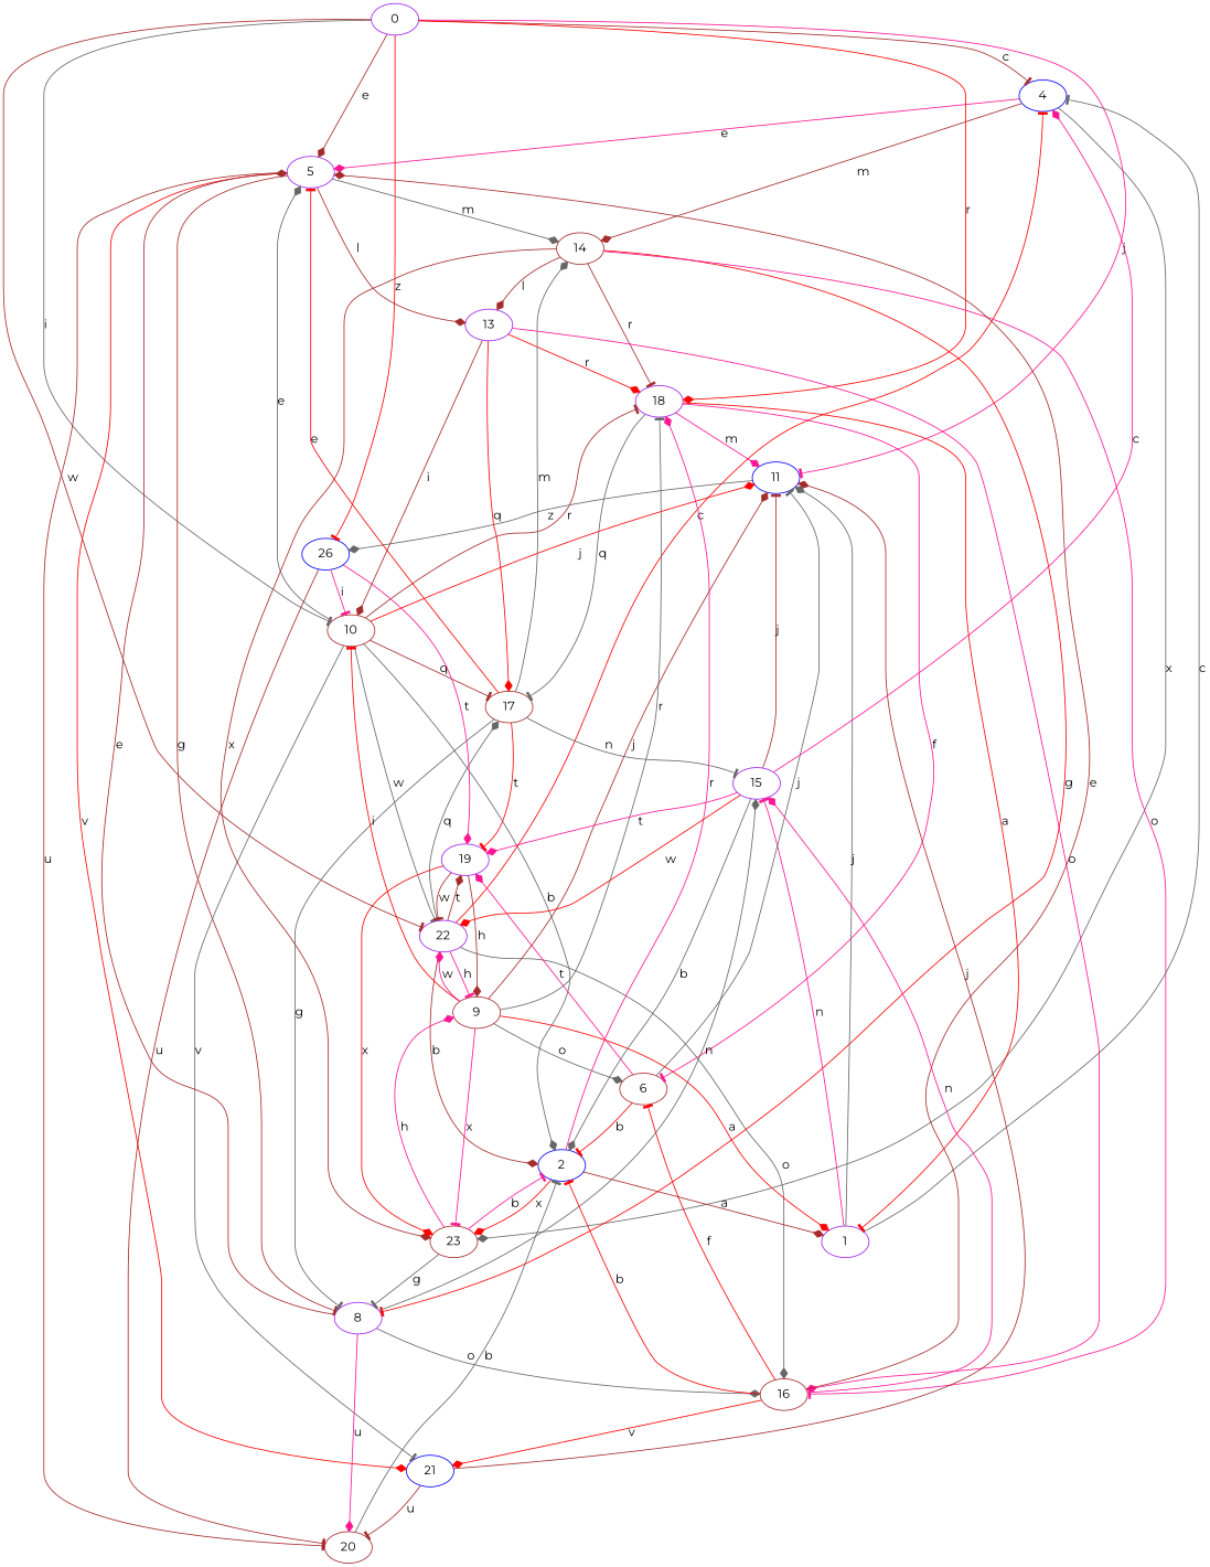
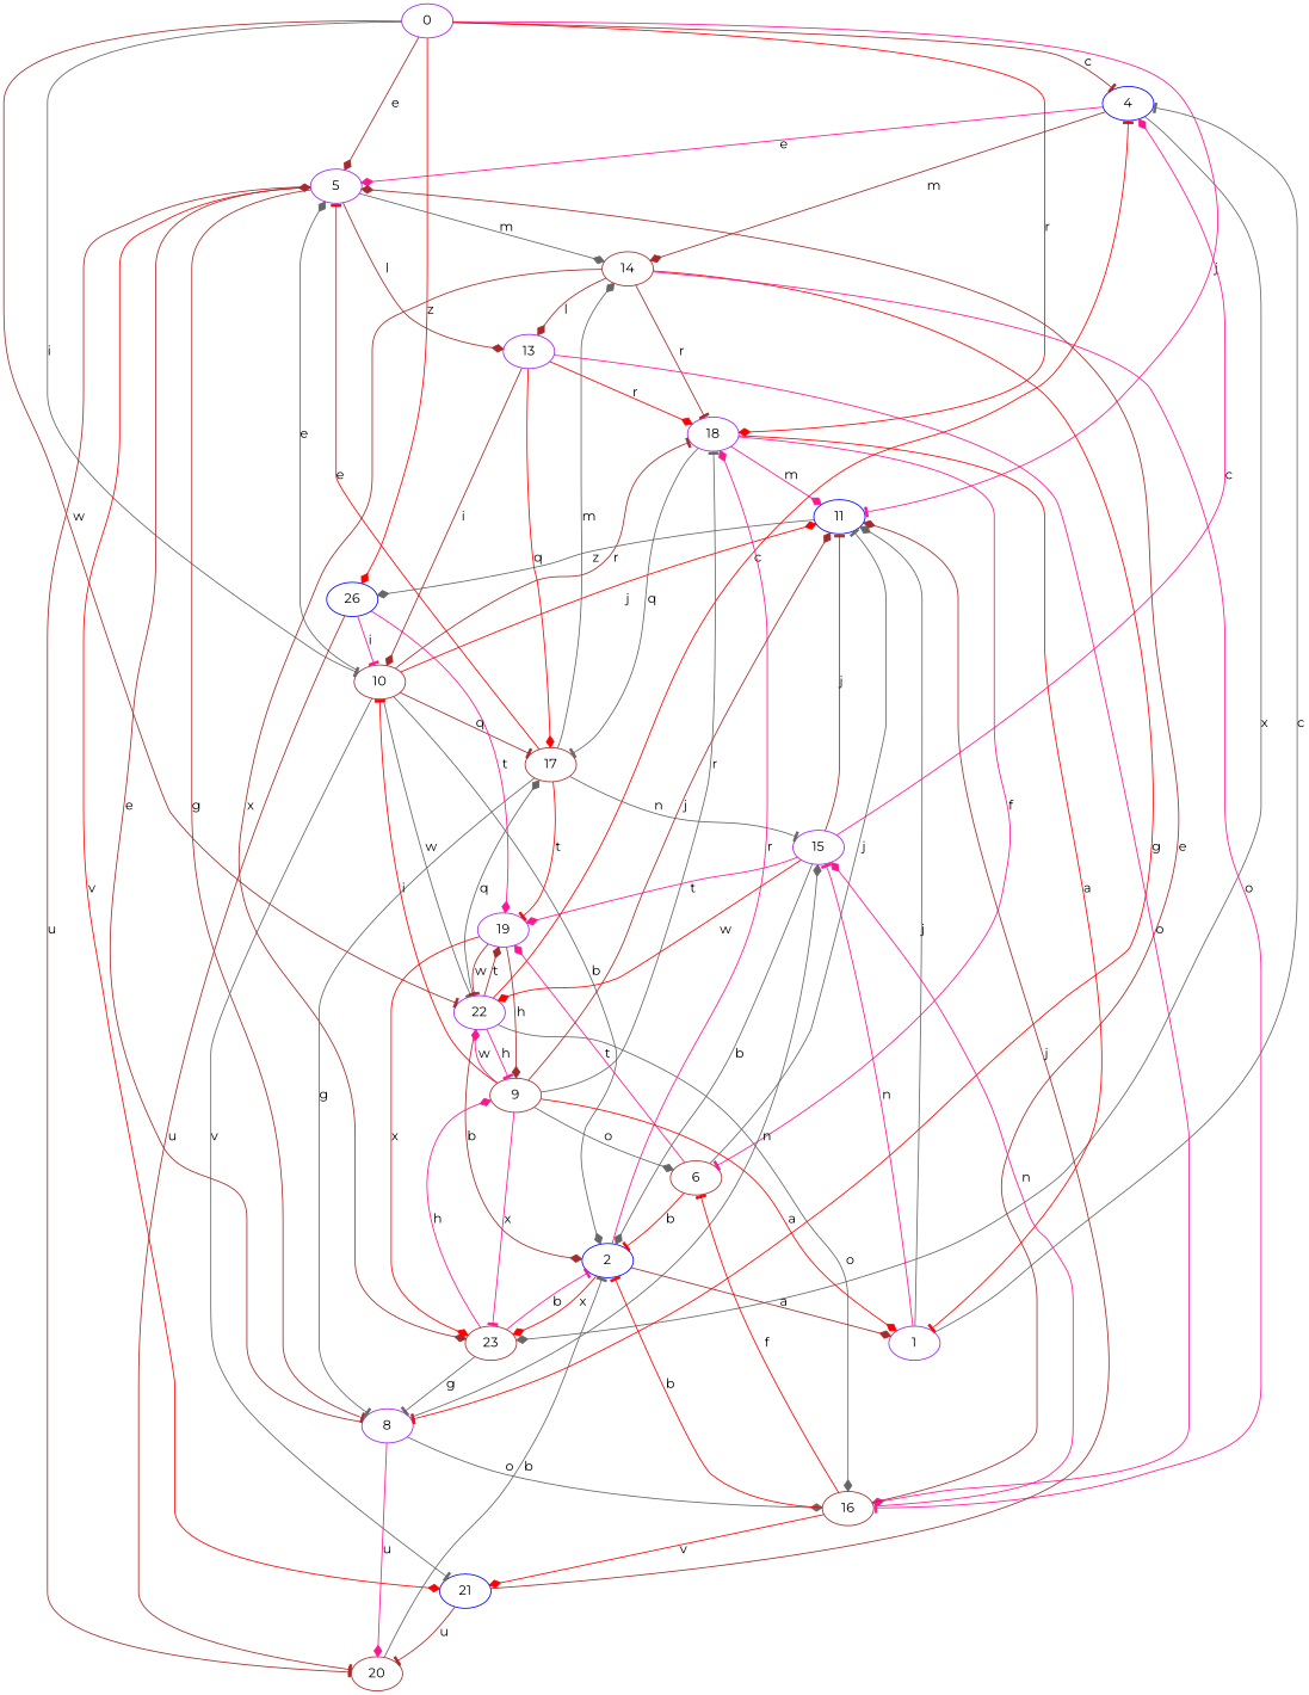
  strict digraph {
    fontname=Montserrat
    node [color=purple fontname=Montserrat]
    edge [arrowhead=diamond color=brown fontname=Montserrat]
    4 [color=blue]
    0
    5
    10 [color=brown]
    11 [color=blue]
    18
    22
    26 [color=blue]
    23 [color=brown]
    14 [color=brown]
    8
    13
    20 [color=brown]
    21 [color=blue]
    2 [color=blue]
    17 [color=brown]
    1
    6 [color=brown]
    19
    16 [color=brown]
    9 [color=brown]
    15
    4 -> 5 [color=deeppink label=e]
    4 -> 23 [color=gray40 label=x]
    4 -> 14 [label=m]
    0 -> 4 [arrowhead=tee label=c]
    0 -> 5 [label=e]
    0 -> 10 [arrowhead=tee color=gray40 label=i]
    0 -> 11 [arrowhead=tee color=deeppink label=j]
    0 -> 18 [color=red label=r]
    0 -> 22 [arrowhead=tee label=w]
-   0 -> 26 [arrowhead=tee color=red label=z]
+   0 -> 26 [color=red label=z]
    5 -> 14 [color=gray40 label=m]
    5 -> 8 [arrowhead=tee label=g]
    5 -> 13 [label=l]
    5 -> 20 [arrowhead=tee label=u]
    5 -> 21 [color=red label=v]
    10 -> 5 [color=gray40 label=e]
    10 -> 11 [color=red label=j]
    10 -> 18 [arrowhead=tee label=r]
    10 -> 22 [arrowhead=tee color=gray40 label=w]
    10 -> 21 [arrowhead=tee color=gray40 label=v]
    10 -> 2 [color=gray40 label=b]
    10 -> 17 [arrowhead=tee label=q]
    11 -> 26 [color=gray40 label=z]
    18 -> 11 [color=deeppink label=m]
    18 -> 17 [arrowhead=tee color=gray40 label=q]
    18 -> 1 [arrowhead=tee color=red label=a]
    18 -> 6 [arrowhead=tee color=deeppink label=f]
    22 -> 4 [arrowhead=tee color=red label=c]
    22 -> 2 [label=b]
    22 -> 17 [color=gray40 label=q]
    22 -> 19 [label=t]
    22 -> 16 [color=gray40 label=o]
    22 -> 9 [arrowhead=tee color=deeppink label=h]
    26 -> 10 [arrowhead=tee color=deeppink label=i]
    26 -> 20 [arrowhead=tee label=u]
    26 -> 19 [color=deeppink label=t]
    23 -> 8 [arrowhead=tee color=gray40 label=g]
    23 -> 2 [arrowhead=tee color=deeppink label=b]
    23 -> 9 [color=deeppink label=h]
    14 -> 18 [arrowhead=tee label=r]
    14 -> 23 [label=x]
    14 -> 8 [arrowhead=tee color=red label=g]
    14 -> 13 [label=l]
    14 -> 16 [arrowhead=tee color=deeppink label=o]
    8 -> 5 [label=e]
    8 -> 20 [color=deeppink label=u]
    8 -> 16 [color=gray40 label=o]
    8 -> 15 [color=gray40 label=n]
    13 -> 10 [label=i]
    13 -> 18 [color=red label=r]
    13 -> 17 [color=red label=q]
    13 -> 16 [color=deeppink label=o]
    20 -> 2 [arrowhead=tee color=gray40 label=b]
    21 -> 11 [label=j]
    21 -> 20 [arrowhead=tee label=u]
    2 -> 18 [color=deeppink label=r]
    2 -> 23 [color=red label=x]
    2 -> 1 [label=a]
    17 -> 5 [arrowhead=tee color=red label=e]
    17 -> 14 [color=gray40 label=m]
    17 -> 8 [arrowhead=tee color=gray40 label=g]
    17 -> 19 [arrowhead=tee color=red label=t]
    17 -> 15 [arrowhead=tee color=gray40 label=n]
    1 -> 4 [arrowhead=tee color=gray40 label=c]
    1 -> 11 [color=gray40 label=j]
    1 -> 15 [arrowhead=tee color=deeppink label=n]
    6 -> 11 [arrowhead=tee color=gray40 label=j]
    6 -> 2 [arrowhead=tee color=red label=b]
    6 -> 19 [color=deeppink label=t]
    19 -> 22 [arrowhead=tee label=w]
    19 -> 23 [color=red label=x]
    19 -> 9 [label=h]
    16 -> 5 [label=e]
    16 -> 21 [color=red label=v]
    16 -> 2 [arrowhead=tee color=red label=b]
    16 -> 6 [arrowhead=tee color=red label=f]
    16 -> 15 [color=deeppink label=n]
    9 -> 10 [arrowhead=tee color=red label=i]
    9 -> 11 [label=j]
    9 -> 18 [arrowhead=tee color=gray40 label=r]
    9 -> 22 [color=deeppink label=w]
    9 -> 23 [arrowhead=tee color=deeppink label=x]
    9 -> 1 [color=red label=a]
    9 -> 6 [color=gray40 label=o]
    15 -> 4 [color=deeppink label=c]
    15 -> 11 [arrowhead=tee label=j]
    15 -> 22 [color=red label=w]
    15 -> 2 [color=gray40 label=b]
    15 -> 19 [color=deeppink label=t]
  }
